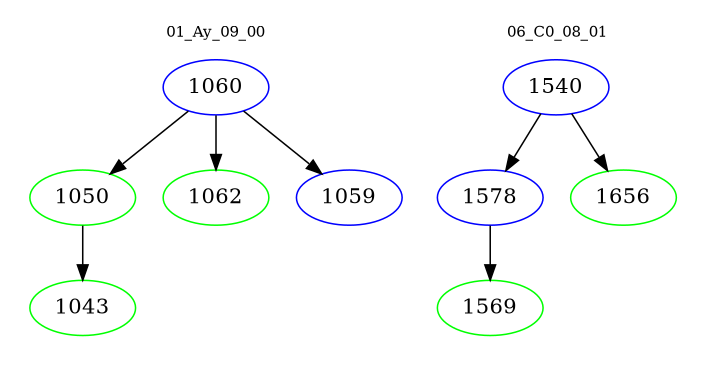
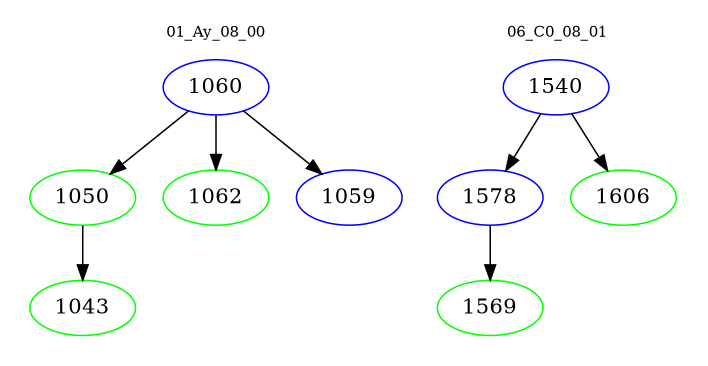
  digraph {
    node [color=green]
    edge [color=black]
    n1 [color=blue label=1060]
    n2 [label=1050]
    n3 [label=1062]
    n4 [color=blue label=1059]
    n5 [label=1043]
    n6 [color=blue label=1540]
    n7 [color=blue label=1578]
-   n8 [label=1656]
+   n8 [label=1606]
    n9 [label=1569]
    subgraph cluster_1 {
      color=white
      fontsize=10
-     label="01_Ay_09_00"
+     label="01_Ay_08_00"
      n1
      n2
      n3
      n4
      n5
    }
    subgraph cluster_2 {
      color=white
      fontsize=10
      label="06_C0_08_01"
      n6
      n7
      n8
      n9
    }
    n1 -> n2
    n1 -> n3
    n1 -> n4
    n2 -> n5
    n6 -> n7
    n6 -> n8
    n7 -> n9
  }
